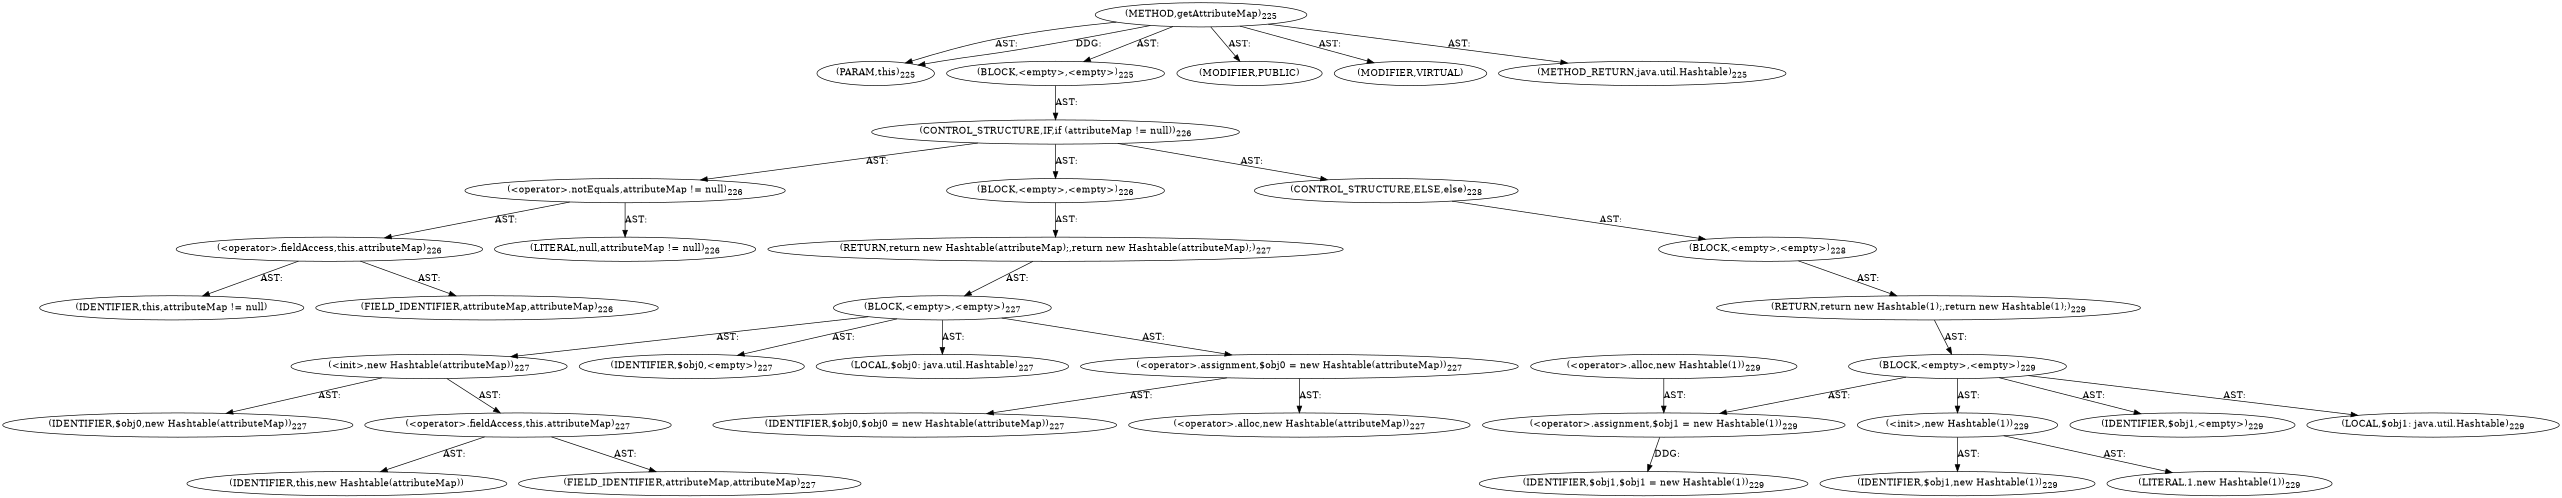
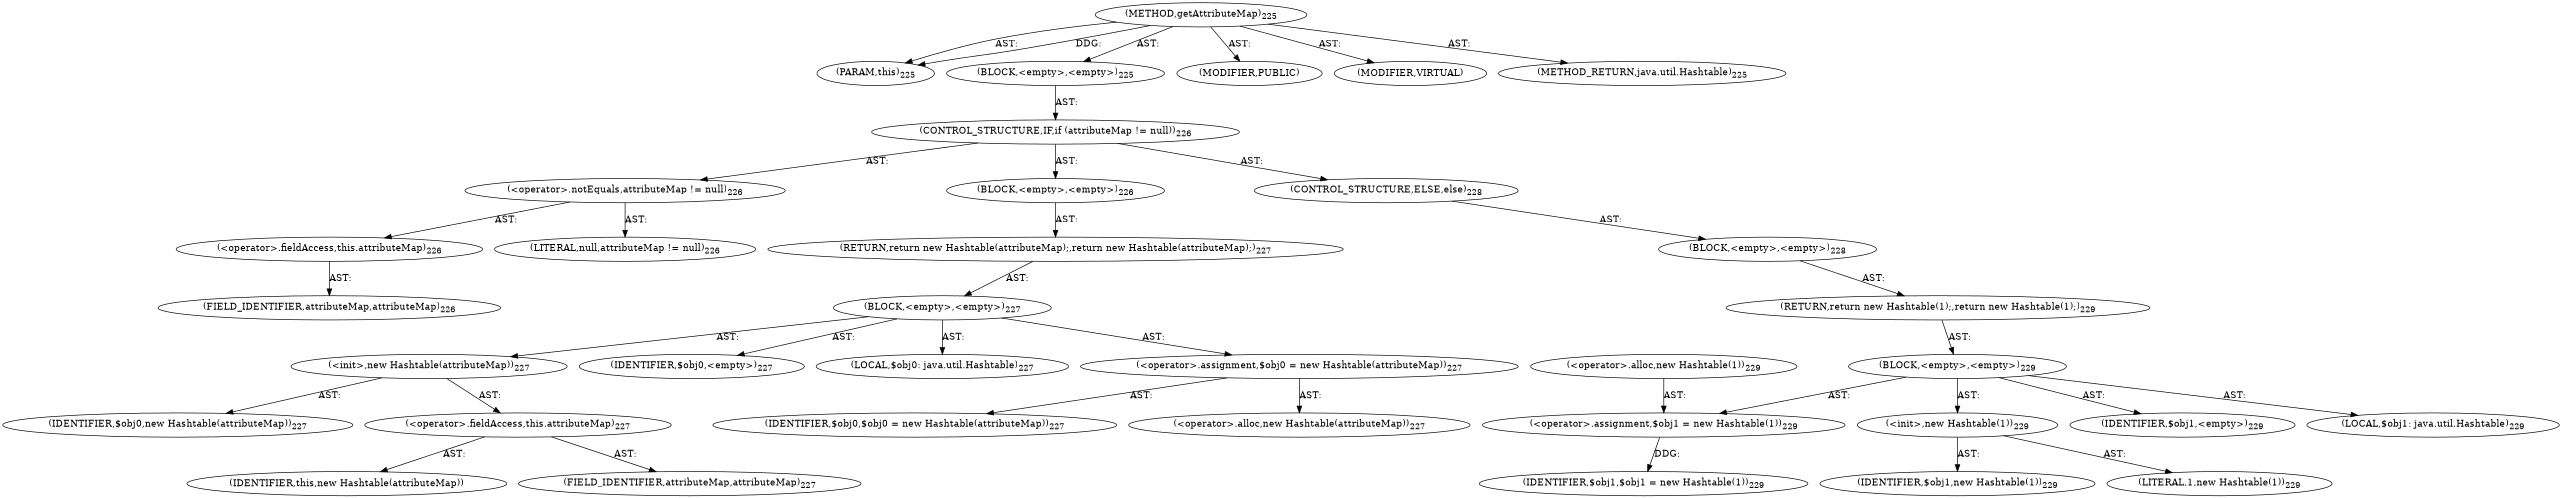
  digraph {
    n1 [label=<(METHOD,getAttributeMap)<SUB>225</SUB>>]
    n2 [label=<(PARAM,this)<SUB>225</SUB>>]
    n3 [label=<(BLOCK,&lt;empty&gt;,&lt;empty&gt;)<SUB>225</SUB>>]
    n4 [label=<(MODIFIER,PUBLIC)>]
    n5 [label=<(MODIFIER,VIRTUAL)>]
    n6 [label=<(METHOD_RETURN,java.util.Hashtable)<SUB>225</SUB>>]
    n7 [label=<(CONTROL_STRUCTURE,IF,if (attributeMap != null))<SUB>226</SUB>>]
    n8 [label=<(&lt;operator&gt;.notEquals,attributeMap != null)<SUB>226</SUB>>]
    n9 [label=<(BLOCK,&lt;empty&gt;,&lt;empty&gt;)<SUB>226</SUB>>]
    n10 [label=<(CONTROL_STRUCTURE,ELSE,else)<SUB>228</SUB>>]
    n11 [label=<(&lt;operator&gt;.fieldAccess,this.attributeMap)<SUB>226</SUB>>]
    n12 [label=<(LITERAL,null,attributeMap != null)<SUB>226</SUB>>]
    n13 [label=<(RETURN,return new Hashtable(attributeMap);,return new Hashtable(attributeMap);)<SUB>227</SUB>>]
    n14 [label=<(BLOCK,&lt;empty&gt;,&lt;empty&gt;)<SUB>228</SUB>>]
-   n15 [label=<(IDENTIFIER,this,attributeMap != null)>]
    n16 [label=<(FIELD_IDENTIFIER,attributeMap,attributeMap)<SUB>226</SUB>>]
    n17 [label=<(BLOCK,&lt;empty&gt;,&lt;empty&gt;)<SUB>227</SUB>>]
    n18 [label=<(LOCAL,$obj0: java.util.Hashtable)<SUB>227</SUB>>]
    n19 [label=<(&lt;operator&gt;.assignment,$obj0 = new Hashtable(attributeMap))<SUB>227</SUB>>]
    n20 [label=<(&lt;init&gt;,new Hashtable(attributeMap))<SUB>227</SUB>>]
    n21 [label=<(IDENTIFIER,$obj0,&lt;empty&gt;)<SUB>227</SUB>>]
    n22 [label=<(IDENTIFIER,$obj0,$obj0 = new Hashtable(attributeMap))<SUB>227</SUB>>]
    n23 [label=<(&lt;operator&gt;.alloc,new Hashtable(attributeMap))<SUB>227</SUB>>]
    n24 [label=<(IDENTIFIER,$obj0,new Hashtable(attributeMap))<SUB>227</SUB>>]
    n25 [label=<(&lt;operator&gt;.fieldAccess,this.attributeMap)<SUB>227</SUB>>]
    n26 [label=<(IDENTIFIER,this,new Hashtable(attributeMap))>]
    n27 [label=<(FIELD_IDENTIFIER,attributeMap,attributeMap)<SUB>227</SUB>>]
    n28 [label=<(RETURN,return new Hashtable(1);,return new Hashtable(1);)<SUB>229</SUB>>]
    n29 [label=<(BLOCK,&lt;empty&gt;,&lt;empty&gt;)<SUB>229</SUB>>]
    n30 [label=<(LOCAL,$obj1: java.util.Hashtable)<SUB>229</SUB>>]
    n31 [label=<(&lt;operator&gt;.assignment,$obj1 = new Hashtable(1))<SUB>229</SUB>>]
    n32 [label=<(&lt;init&gt;,new Hashtable(1))<SUB>229</SUB>>]
    n33 [label=<(IDENTIFIER,$obj1,&lt;empty&gt;)<SUB>229</SUB>>]
    n34 [label=<(IDENTIFIER,$obj1,$obj1 = new Hashtable(1))<SUB>229</SUB>>]
    n35 [label=<(IDENTIFIER,$obj1,new Hashtable(1))<SUB>229</SUB>>]
    n36 [label=<(LITERAL,1,new Hashtable(1))<SUB>229</SUB>>]
    n37 [label=<(&lt;operator&gt;.alloc,new Hashtable(1))<SUB>229</SUB>>]
    n1 -> n2 [label="AST: "]
    n1 -> n2 [label="DDG: "]
    n1 -> n3 [label="AST: "]
    n1 -> n4 [label="AST: "]
    n1 -> n5 [label="AST: "]
    n1 -> n6 [label="AST: "]
    n3 -> n7 [label="AST: "]
    n7 -> n8 [label="AST: "]
    n7 -> n9 [label="AST: "]
    n7 -> n10 [label="AST: "]
    n8 -> n11 [label="AST: "]
    n8 -> n12 [label="AST: "]
    n9 -> n13 [label="AST: "]
    n10 -> n14 [label="AST: "]
-   n11 -> n15 [label="AST: "]
    n11 -> n16 [label="AST: "]
    n13 -> n17 [label="AST: "]
    n14 -> n28 [label="AST: "]
    n17 -> n18 [label="AST: "]
    n17 -> n19 [label="AST: "]
    n17 -> n20 [label="AST: "]
    n17 -> n21 [label="AST: "]
    n19 -> n22 [label="AST: "]
    n19 -> n23 [label="AST: "]
    n20 -> n24 [label="AST: "]
    n20 -> n25 [label="AST: "]
    n25 -> n26 [label="AST: "]
    n25 -> n27 [label="AST: "]
    n28 -> n29 [label="AST: "]
    n29 -> n30 [label="AST: "]
    n29 -> n31 [label="AST: "]
    n29 -> n32 [label="AST: "]
    n29 -> n33 [label="AST: "]
    n31 -> n34 [label="DDG: "]
    n32 -> n35 [label="AST: "]
    n32 -> n36 [label="AST: "]
    n37 -> n31 [label="AST: "]
  }
